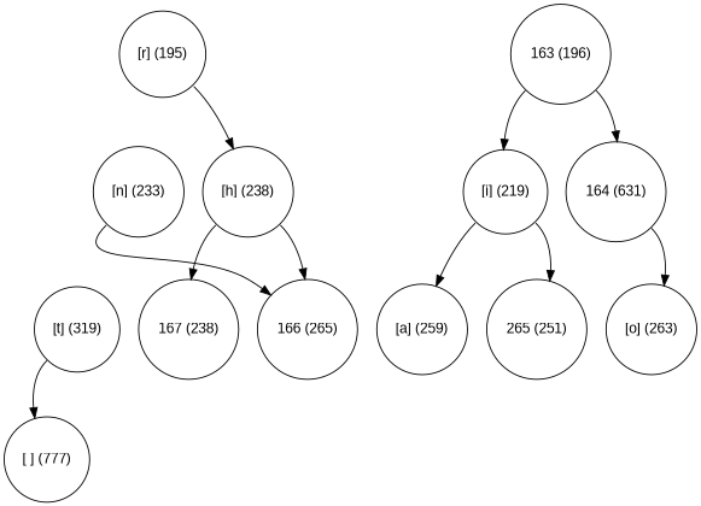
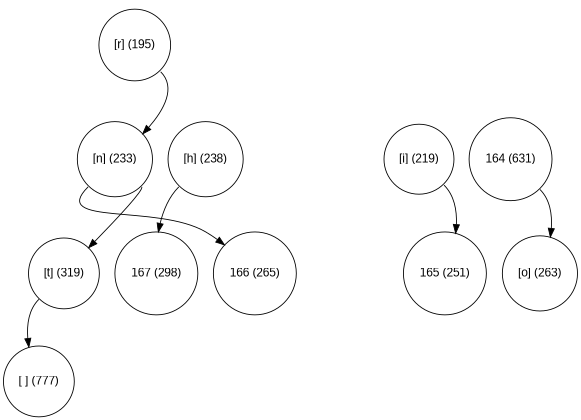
  digraph {
    node [fontname=Arial shape=circle]
    edge [tailport=se]
    n1 [label="[r] (195)" width=0.5]
    n2 [label="[n] (233)" width=0.5]
-   n3 [label="163 (196)" width=0.5]
    n4 [label="[i] (219)" width=0.5]
    n5 [label="164 (631)" width=0.5]
    n6 [label="[t] (319)" width=0.5]
    n7 [label="166 (265)" width=0.5]
-   n8 [label="[a] (259)" width=0.5]
-   n9 [label="265 (251)" width=0.5]
+   n9 [label="165 (251)" width=0.5]
    n10 [label="[o] (263)" width=0.5]
    n11 [label="[h] (238)" width=0.5]
-   n12 [label="167 (238)" width=0.5]
+   n12 [label="167 (298)" width=0.5]
    n13 [label="[ ] (777)" width=0.5]
-   n1 -> n11
+   n1 -> n2
+   n2 -> n6
    n2 -> n7 [tailport=sw]
-   n3 -> n4 [tailport=sw]
-   n3 -> n5
-   n4 -> n8 [tailport=sw]
    n4 -> n9
    n5 -> n10
    n6 -> n13 [tailport=sw]
-   n11 -> n7
    n11 -> n12 [tailport=sw]
  }
